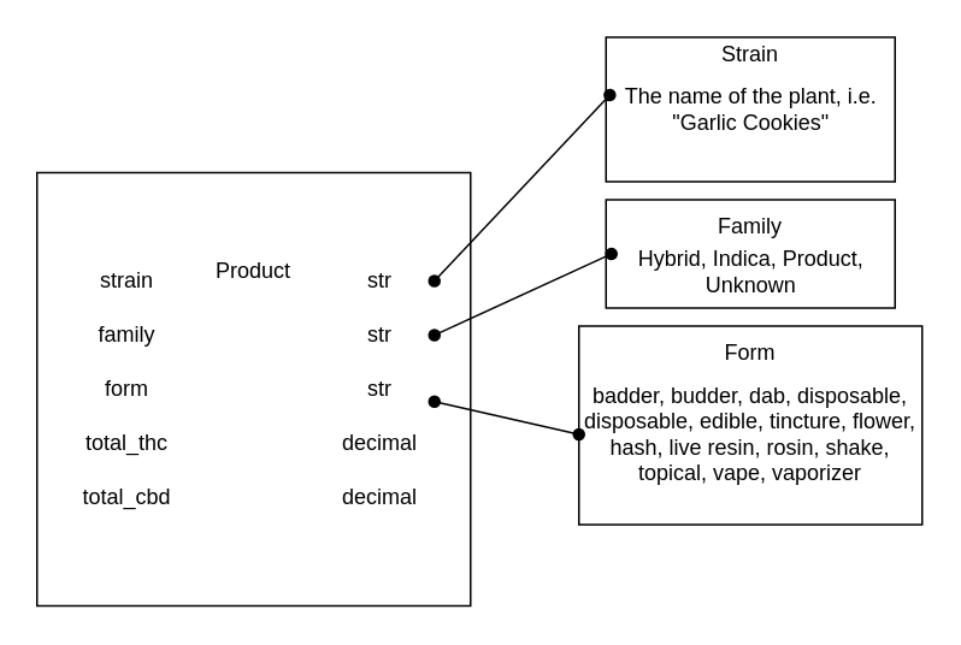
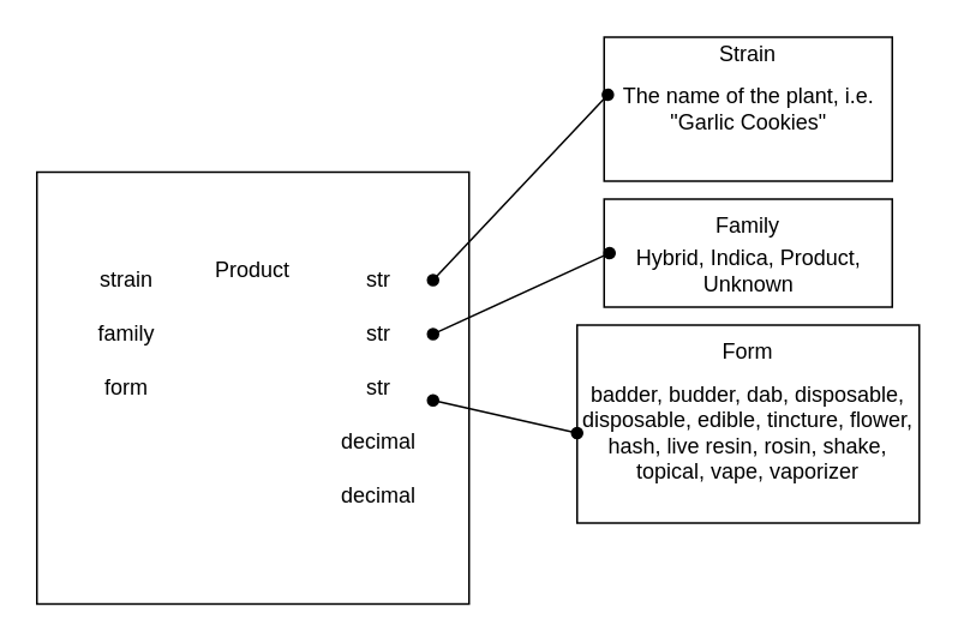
  <mxCell id="0" />
  <mxCell id="1" parent="0" />
  <mxCell id="2" value="" style="group" vertex="1" connectable="0" parent="1"><mxGeometry x="335" width="160" height="80" as="geometry" y="20" /></mxCell>
  <mxCell id="3" value="" style="rounded=0;whiteSpace=wrap;html=1;" vertex="1" parent="2"><mxGeometry width="160" height="80" as="geometry" /></mxCell>
  <mxCell id="4" value="Strain" style="text;html=1;strokeColor=none;fillColor=none;align=center;verticalAlign=middle;whiteSpace=wrap;rounded=0;" vertex="1" parent="2"><mxGeometry x="50" width="60" height="20" as="geometry" /></mxCell>
  <mxCell id="5" value="The name of the plant, i.e. &quot;Garlic Cookies&quot;" style="text;html=1;strokeColor=none;fillColor=none;align=center;verticalAlign=middle;whiteSpace=wrap;rounded=0;" vertex="1" parent="2"><mxGeometry x="8" y="30" width="145" height="20" as="geometry" /></mxCell>
  <mxCell id="6" value="" style="group" vertex="1" connectable="0" parent="1"><mxGeometry x="335" y="110" width="160" height="60" as="geometry" /></mxCell>
  <mxCell id="7" value="" style="rounded=0;whiteSpace=wrap;html=1;" vertex="1" parent="6"><mxGeometry width="160" height="60" as="geometry" /></mxCell>
  <mxCell id="8" value="Family" style="text;html=1;strokeColor=none;fillColor=none;align=center;verticalAlign=middle;whiteSpace=wrap;rounded=0;" vertex="1" parent="6"><mxGeometry x="50" width="60" height="30" as="geometry" /></mxCell>
  <mxCell id="9" value="Hybrid, Indica, Product, Unknown" style="text;html=1;strokeColor=none;fillColor=none;align=center;verticalAlign=middle;whiteSpace=wrap;rounded=0;" vertex="1" parent="6"><mxGeometry x="3" y="20" width="155" height="40" as="geometry" /></mxCell>
  <mxCell id="10" value="" style="group" vertex="1" connectable="0" parent="1"><mxGeometry x="320" y="180" width="190" height="110" as="geometry" /></mxCell>
  <mxCell id="11" value="" style="rounded=0;whiteSpace=wrap;html=1;" vertex="1" parent="10"><mxGeometry width="190" height="110" as="geometry" /></mxCell>
  <mxCell id="12" value="Form" style="text;html=1;strokeColor=none;fillColor=none;align=center;verticalAlign=middle;whiteSpace=wrap;rounded=0;" vertex="1" parent="10"><mxGeometry x="65" width="60" height="30" as="geometry" /></mxCell>
  <mxCell id="13" value="badder, budder, dab, disposable, disposable, edible, tincture, flower, hash, live resin, rosin, shake, topical, vape, vaporizer" style="text;html=1;strokeColor=none;fillColor=none;align=center;verticalAlign=middle;whiteSpace=wrap;rounded=0;" vertex="1" parent="10"><mxGeometry y="20" width="190" height="80" as="geometry" /></mxCell>
  <mxCell id="14" value="" style="group" vertex="1" connectable="0" parent="1"><mxGeometry x="20" y="95" width="240" height="240" as="geometry" /></mxCell>
  <mxCell id="15" value="" style="whiteSpace=wrap;html=1;aspect=fixed;" vertex="1" parent="14"><mxGeometry width="240" height="240" as="geometry" /></mxCell>
  <mxCell id="16" value="Product" style="text;html=1;strokeColor=none;fillColor=none;align=center;verticalAlign=middle;whiteSpace=wrap;rounded=0;" vertex="1" parent="14"><mxGeometry x="90" y="40" width="60" height="30" as="geometry" /></mxCell>
  <mxCell id="17" value="strain" style="text;html=1;strokeColor=none;fillColor=none;align=center;verticalAlign=middle;whiteSpace=wrap;rounded=0;" vertex="1" parent="14"><mxGeometry x="20" y="45" width="60" height="30" as="geometry" /></mxCell>
  <mxCell id="18" value="family" style="text;html=1;strokeColor=none;fillColor=none;align=center;verticalAlign=middle;whiteSpace=wrap;rounded=0;" vertex="1" parent="14"><mxGeometry x="20" y="75" width="60" height="30" as="geometry" /></mxCell>
  <mxCell id="19" value="form" style="text;html=1;strokeColor=none;fillColor=none;align=center;verticalAlign=middle;whiteSpace=wrap;rounded=0;" vertex="1" parent="14"><mxGeometry x="20" y="105" width="60" height="30" as="geometry" /></mxCell>
- <mxCell id="20" value="total_thc" style="text;html=1;strokeColor=none;fillColor=none;align=center;verticalAlign=middle;whiteSpace=wrap;rounded=0;" vertex="1" parent="14"><mxGeometry x="20" y="135" width="60" height="30" as="geometry" /></mxCell>
- <mxCell id="21" value="total_cbd" style="text;html=1;strokeColor=none;fillColor=none;align=center;verticalAlign=middle;whiteSpace=wrap;rounded=0;" vertex="1" parent="14"><mxGeometry x="20" y="165" width="60" height="30" as="geometry" /></mxCell>
  <mxCell id="22" value="str" style="text;html=1;strokeColor=none;fillColor=none;align=center;verticalAlign=middle;whiteSpace=wrap;rounded=0;" vertex="1" parent="14"><mxGeometry x="160" y="105" width="60" height="30" as="geometry" /></mxCell>
  <mxCell id="23" value="str" style="text;html=1;strokeColor=none;fillColor=none;align=center;verticalAlign=middle;whiteSpace=wrap;rounded=0;" vertex="1" parent="14"><mxGeometry x="160" y="75" width="60" height="30" as="geometry" /></mxCell>
  <mxCell id="24" value="str" style="text;html=1;strokeColor=none;fillColor=none;align=center;verticalAlign=middle;whiteSpace=wrap;rounded=0;" vertex="1" parent="14"><mxGeometry x="160" y="45" width="60" height="30" as="geometry" /></mxCell>
  <mxCell id="25" value="decimal" style="text;html=1;strokeColor=none;fillColor=none;align=center;verticalAlign=middle;whiteSpace=wrap;rounded=0;" vertex="1" parent="14"><mxGeometry x="160" y="135" width="60" height="30" as="geometry" /></mxCell>
  <mxCell id="26" value="decimal" style="text;html=1;strokeColor=none;fillColor=none;align=center;verticalAlign=middle;whiteSpace=wrap;rounded=0;" vertex="1" parent="14"><mxGeometry x="160" y="165" width="60" height="30" as="geometry" /></mxCell>
  <mxCell id="27" style="edgeStyle=none;html=1;entryX=0;entryY=0.5;entryDx=0;entryDy=0;startArrow=oval;startFill=1;endArrow=oval;endFill=1;" edge="1" parent="1" source="22" target="13"><mxGeometry relative="1" as="geometry" /></mxCell>
  <mxCell id="28" style="edgeStyle=none;html=1;entryX=0.013;entryY=0.4;entryDx=0;entryDy=0;endArrow=oval;endFill=1;startArrow=oval;startFill=1;exitX=1;exitY=0.5;exitDx=0;exitDy=0;entryPerimeter=0;" edge="1" parent="1" source="24" target="3"><mxGeometry relative="1" as="geometry"><mxPoint x="320" y="120" as="targetPoint" /></mxGeometry></mxCell>
  <mxCell id="29" style="edgeStyle=none;html=1;entryX=0;entryY=0.25;entryDx=0;entryDy=0;startArrow=oval;startFill=1;endArrow=oval;endFill=1;exitX=1;exitY=0.5;exitDx=0;exitDy=0;" edge="1" parent="1" source="23" target="9"><mxGeometry relative="1" as="geometry" /></mxCell>
